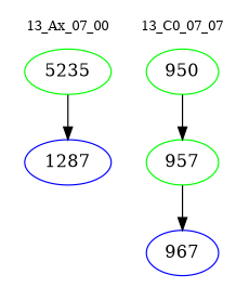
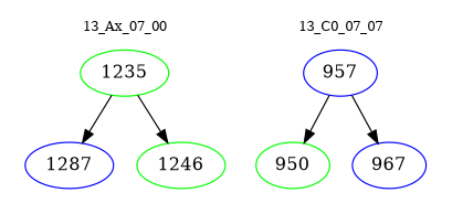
  digraph {
    node [color=green]
    edge [color=black]
-   n1 [label=5235]
+   n1 [label=1235]
    n2 [color=blue label=1287]
-   n4 [label=957]
+   n3 [label=1246]
+   n4 [color=blue label=957]
    n5 [label=950]
    n6 [color=blue label=967]
    subgraph cluster_1 {
      color=white
      fontsize=10
      label="13_Ax_07_00"
      n1
      n2
+     n3
    }
    subgraph cluster_2 {
      color=white
      fontsize=10
      label="13_C0_07_07"
      n4
      n5
      n6
    }
    n1 -> n2
-   n5 -> n4
+   n1 -> n3
+   n4 -> n5
    n4 -> n6
  }
